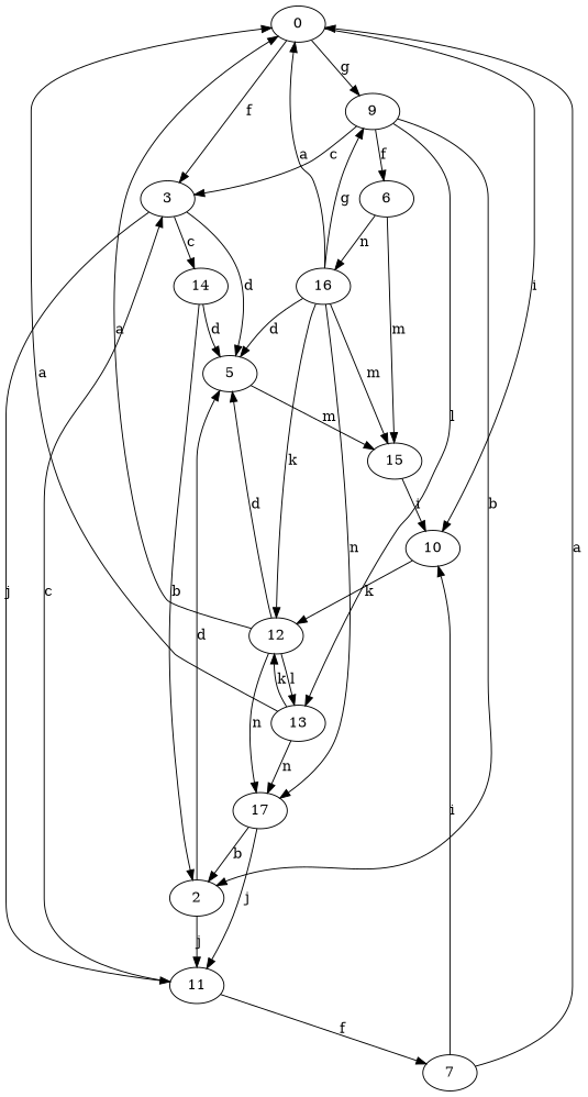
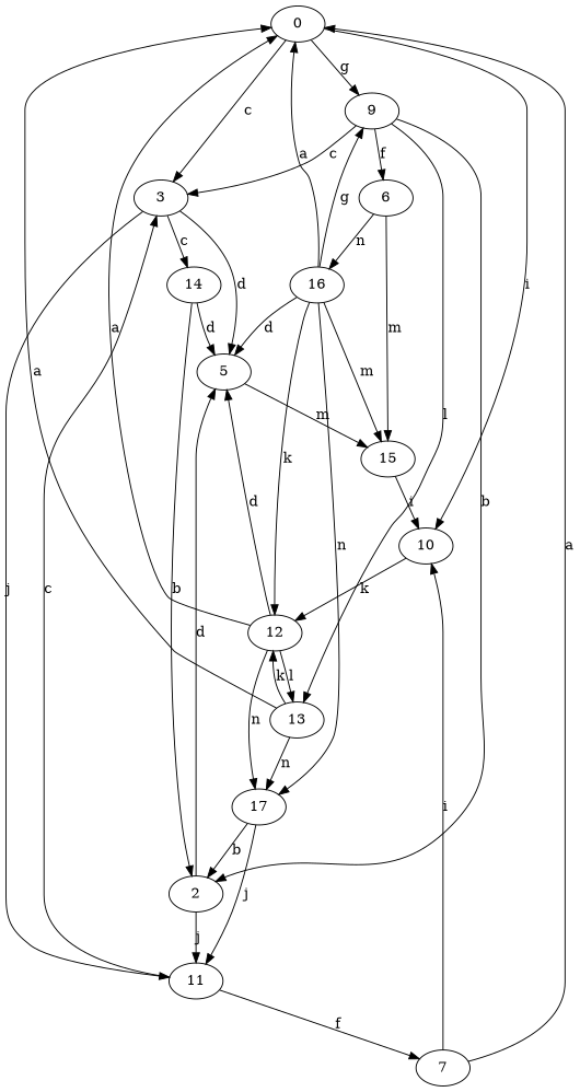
  strict digraph {
    0
    3
    9
    10
    5
    11
    14
    2
    6
    13
    12
    15
    7
    16
    17
-   0 -> 3 [label=f]
+   0 -> 3 [label=c]
    0 -> 9 [label=g]
    0 -> 10 [label=i]
    3 -> 5 [label=d]
    3 -> 11 [label=j]
    3 -> 14 [label=c]
    9 -> 3 [label=c]
    9 -> 2 [label=b]
    9 -> 6 [label=f]
    9 -> 13 [label=l]
    10 -> 12 [label=k]
    5 -> 15 [label=m]
    11 -> 3 [label=c]
    11 -> 7 [label=f]
    14 -> 5 [label=d]
    14 -> 2 [label=b]
    2 -> 5 [label=d]
    2 -> 11 [label=j]
    6 -> 15 [label=m]
    6 -> 16 [label=n]
    13 -> 0 [label=a]
    13 -> 12 [label=k]
    13 -> 17 [label=n]
    12 -> 0 [label=a]
    12 -> 5 [label=d]
    12 -> 13 [label=l]
    12 -> 17 [label=n]
    15 -> 10 [label=i]
    7 -> 0 [label=a]
    7 -> 10 [label=i]
    16 -> 0 [label=a]
    16 -> 9 [label=g]
    16 -> 5 [label=d]
    16 -> 12 [label=k]
    16 -> 15 [label=m]
    16 -> 17 [label=n]
    17 -> 11 [label=j]
    17 -> 2 [label=b]
  }
